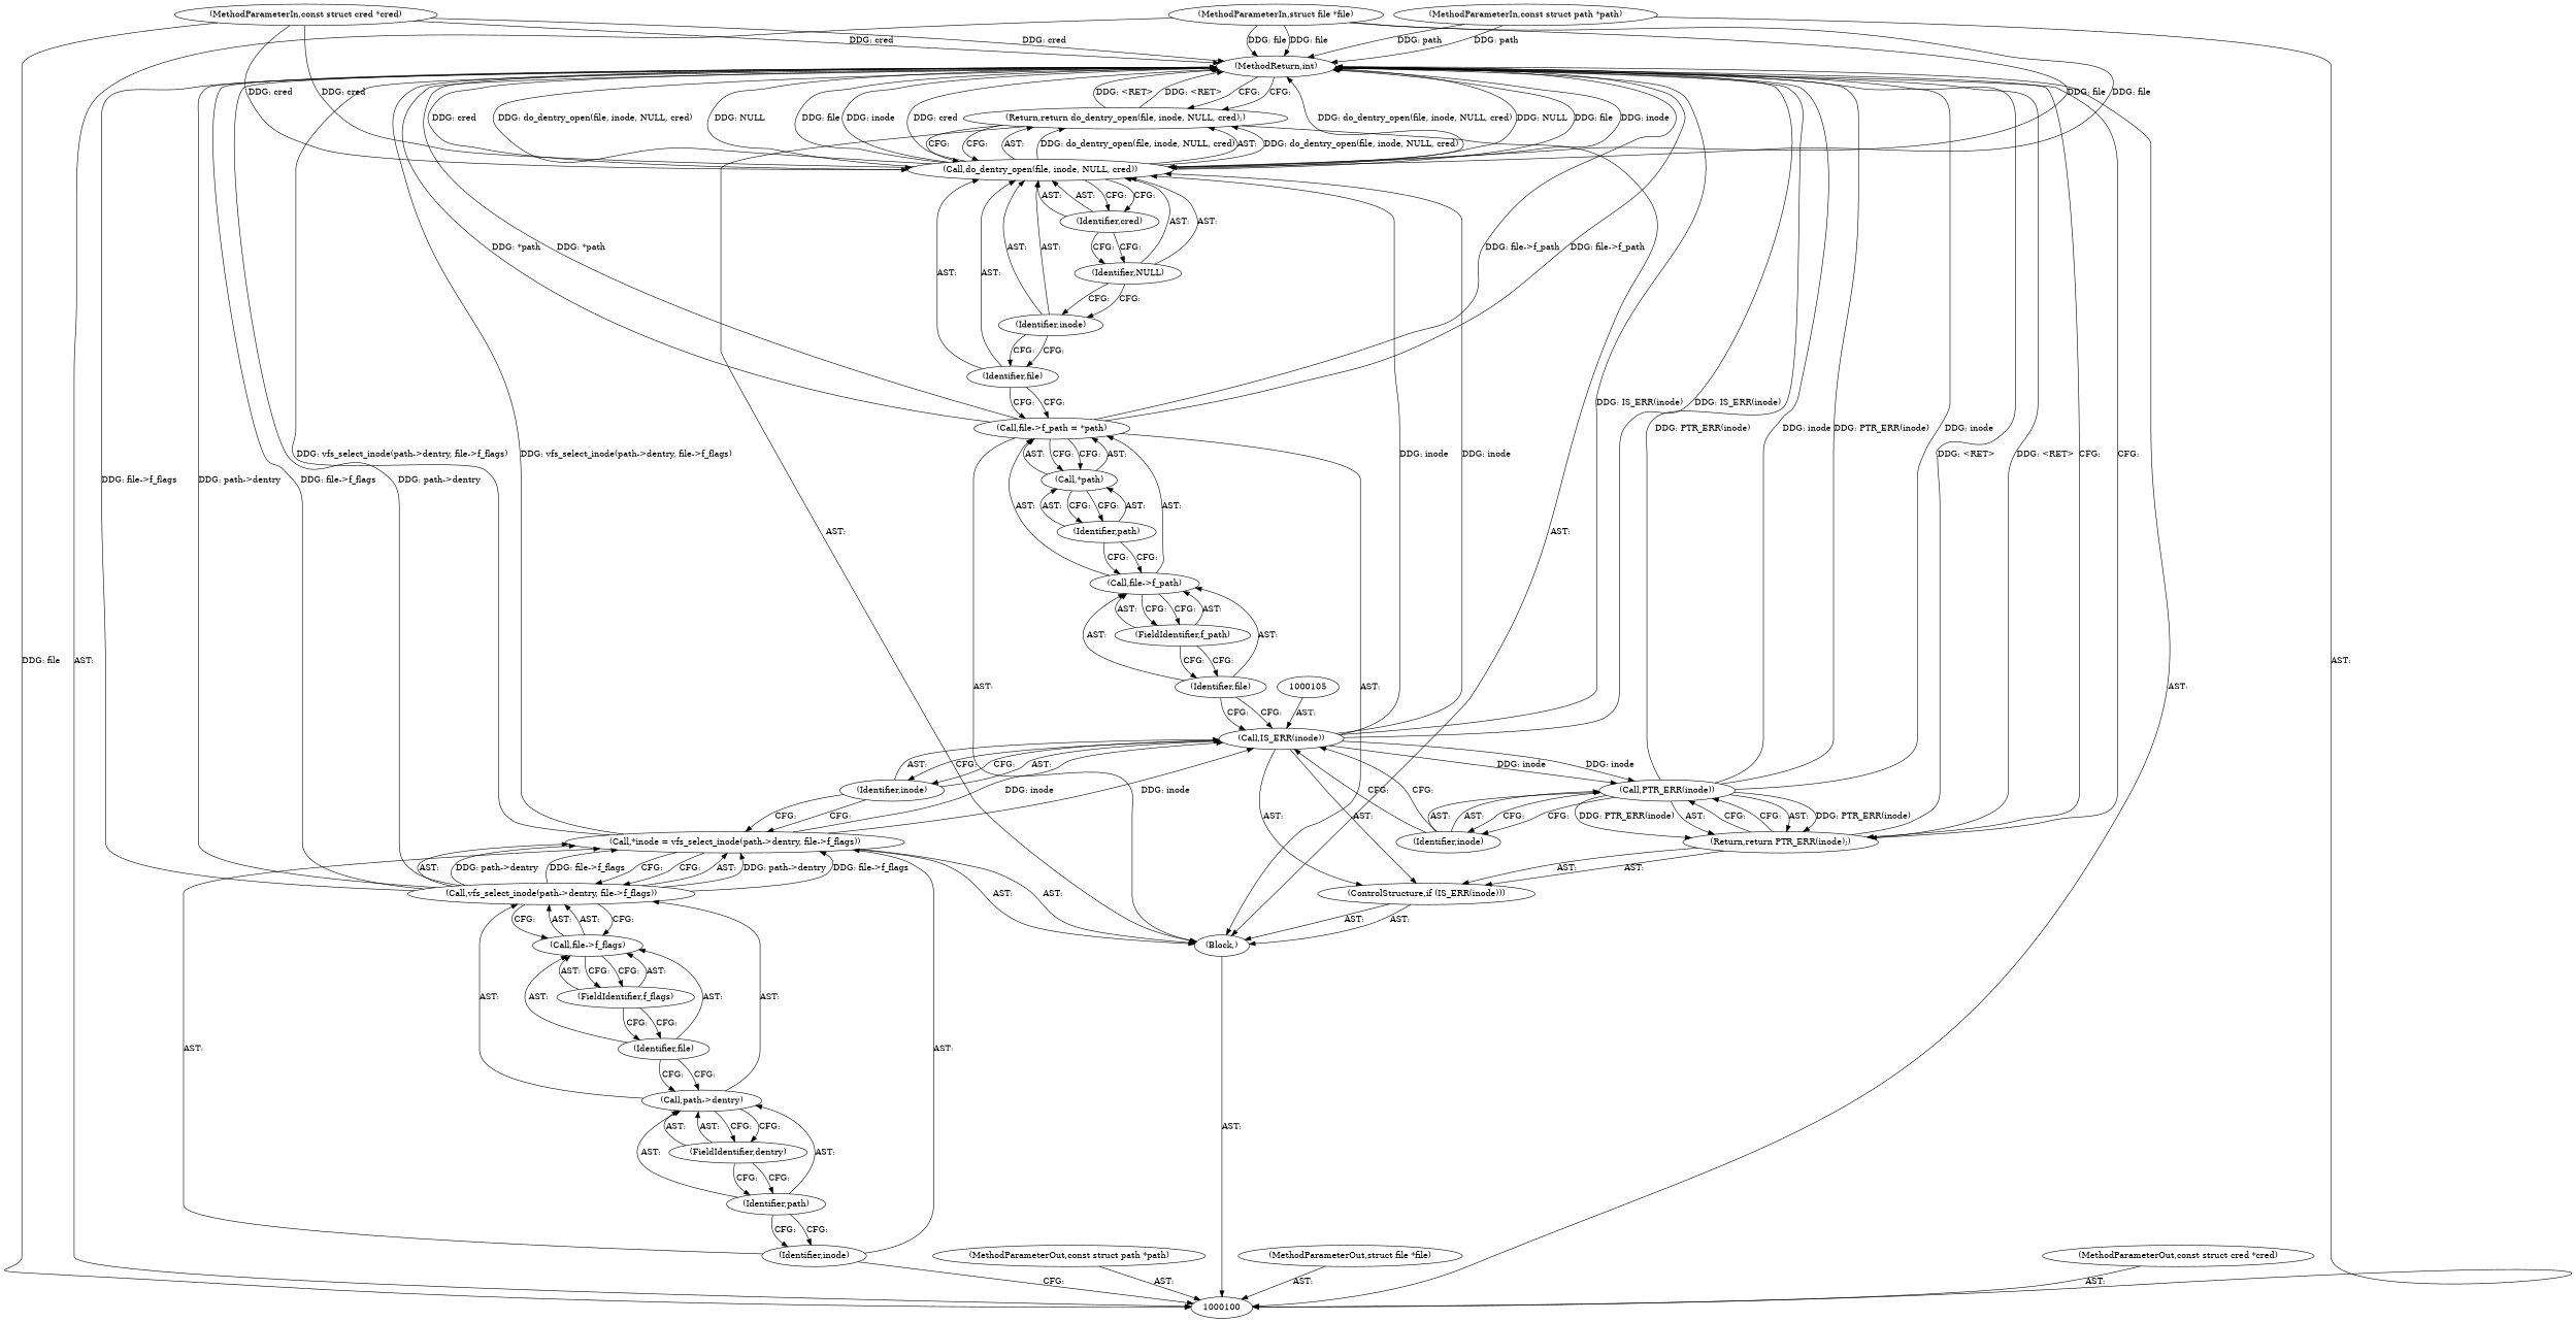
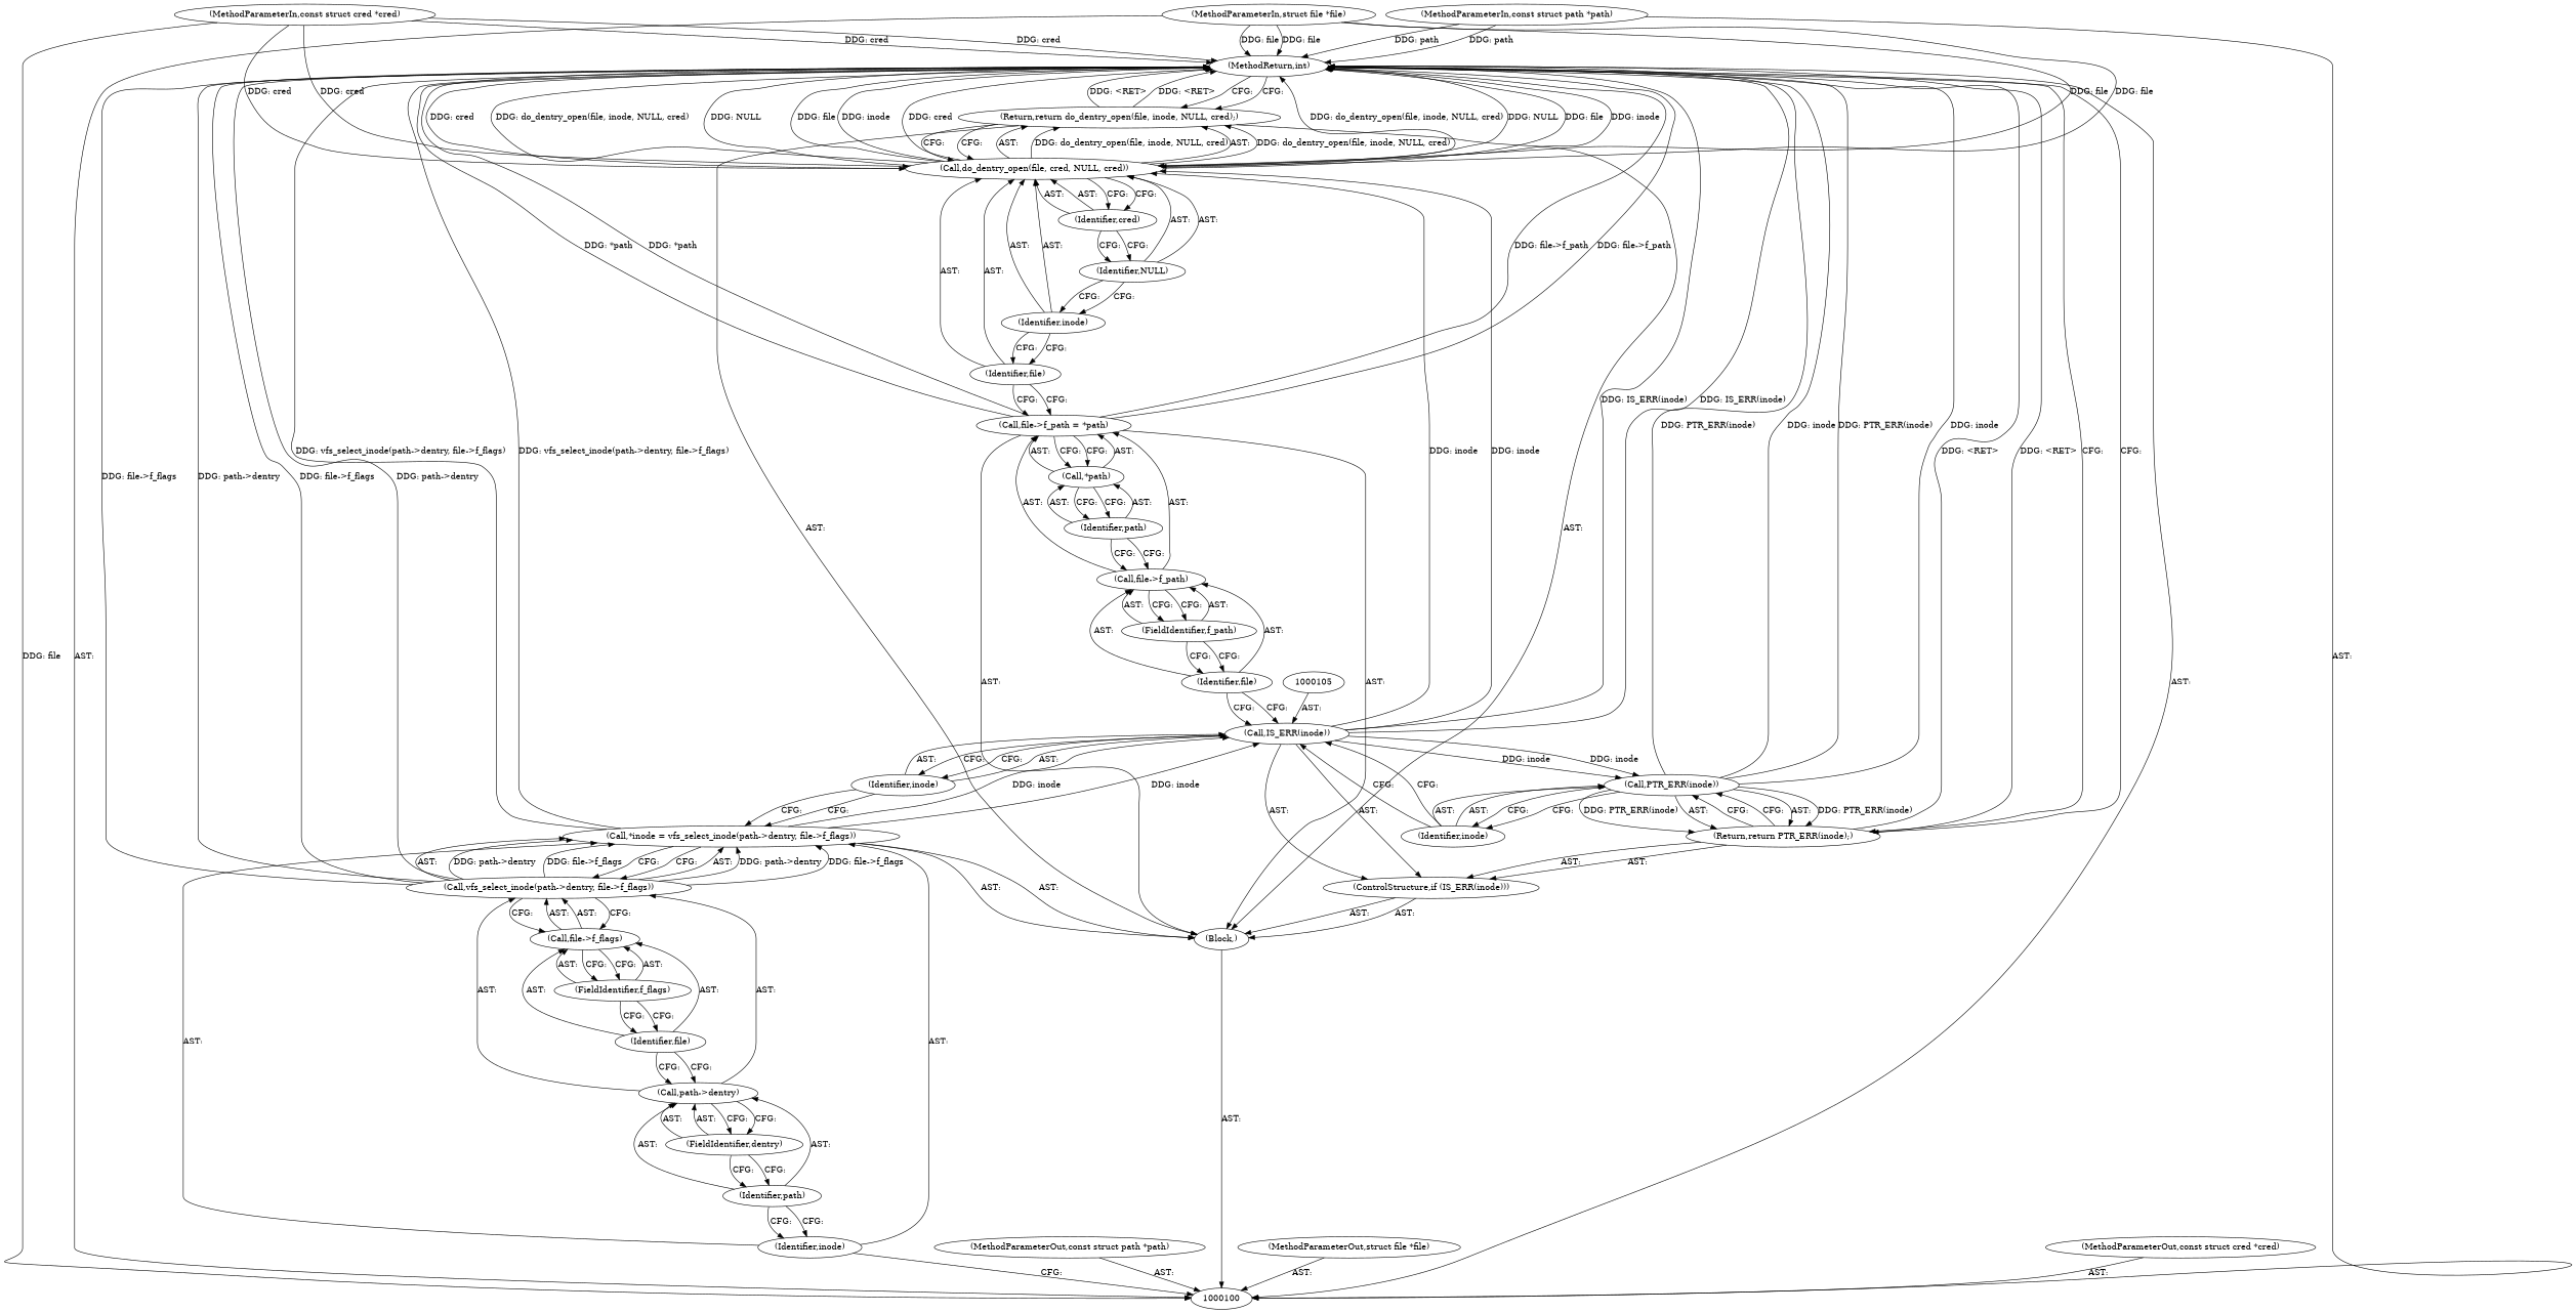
  digraph {
    n1 [label="(MethodReturn,int)"]
    n2 [label="(Return,return do_dentry_open(file, inode, NULL, cred);)"]
    n3 [label="(Return,return PTR_ERR(inode);)"]
    1000100
-   n5 [label="(Call,do_dentry_open(file, inode, NULL, cred))"]
+   n5 [label="(Call,do_dentry_open(file, cred, NULL, cred))"]
    n6 [label="(Block,)"]
    n7 [label="(ControlStructure,if (IS_ERR(inode)))"]
    n8 [label="(Call,PTR_ERR(inode))"]
    n9 [label="(MethodParameterIn,const struct path *path)"]
    n10 [label="(MethodParameterOut,const struct path *path)"]
    n11 [label="(MethodParameterIn,struct file *file)"]
    n12 [label="(Identifier,cred)"]
    n13 [label="(MethodParameterOut,struct file *file)"]
    n14 [label="(Identifier,file)"]
    n15 [label="(Call,file->f_path = *path)"]
    n16 [label="(Call,*path)"]
    n17 [label="(Identifier,inode)"]
    n18 [label="(Identifier,NULL)"]
    n19 [label="(MethodParameterIn,const struct cred *cred)"]
    n20 [label="(MethodParameterOut,const struct cred *cred)"]
    n21 [label="(Call,*inode = vfs_select_inode(path->dentry, file->f_flags))"]
    n22 [label="(Call,vfs_select_inode(path->dentry, file->f_flags))"]
    n23 [label="(Call,IS_ERR(inode))"]
    n24 [label="(Call,file->f_flags)"]
    n25 [label="(Identifier,inode)"]
    n26 [label="(Identifier,inode)"]
    n27 [label="(FieldIdentifier,f_flags)"]
    n28 [label="(Call,path->dentry)"]
    n29 [label="(FieldIdentifier,dentry)"]
    n30 [label="(Identifier,path)"]
    n31 [label="(Identifier,file)"]
    n32 [label="(Identifier,inode)"]
    n33 [label="(Identifier,path)"]
    n34 [label="(Call,file->f_path)"]
    n35 [label="(FieldIdentifier,f_path)"]
    n36 [label="(Identifier,file)"]
    1000105
    n1 -> n2 [label="CFG: "]
    n1 -> n2 [label="CFG: "]
    n1 -> n3 [label="CFG: "]
    n1 -> n3 [label="CFG: "]
    n1 -> 1000100 [label="AST: "]
    n2 -> n1 [label="DDG: <RET>"]
    n2 -> n1 [label="DDG: <RET>"]
    n2 -> n5 [label="CFG: "]
    n2 -> n5 [label="CFG: "]
    n2 -> n6 [label="AST: "]
    n2 -> n6 [label="AST: "]
    n3 -> n1 [label="DDG: <RET>"]
    n3 -> n1 [label="DDG: <RET>"]
    n3 -> n7 [label="AST: "]
    n3 -> n7 [label="AST: "]
    n3 -> n8 [label="CFG: "]
    n3 -> n8 [label="CFG: "]
    n5 -> n1 [label="DDG: inode"]
    n5 -> n1 [label="DDG: cred"]
    n5 -> n1 [label="DDG: do_dentry_open(file, inode, NULL, cred)"]
    n5 -> n1 [label="DDG: NULL"]
    n5 -> n1 [label="DDG: file"]
    n5 -> n1 [label="DDG: inode"]
    n5 -> n1 [label="DDG: cred"]
    n5 -> n1 [label="DDG: do_dentry_open(file, inode, NULL, cred)"]
    n5 -> n1 [label="DDG: NULL"]
    n5 -> n1 [label="DDG: file"]
    n5 -> n2 [label="AST: "]
    n5 -> n2 [label="DDG: do_dentry_open(file, inode, NULL, cred)"]
    n5 -> n2 [label="AST: "]
    n5 -> n2 [label="DDG: do_dentry_open(file, inode, NULL, cred)"]
    n5 -> n12 [label="CFG: "]
    n5 -> n12 [label="CFG: "]
    n6 -> 1000100 [label="AST: "]
    n7 -> n6 [label="AST: "]
    n7 -> n6 [label="AST: "]
    n8 -> n1 [label="DDG: PTR_ERR(inode)"]
    n8 -> n1 [label="DDG: inode"]
    n8 -> n1 [label="DDG: PTR_ERR(inode)"]
    n8 -> n1 [label="DDG: inode"]
    n8 -> n3 [label="AST: "]
    n8 -> n3 [label="DDG: PTR_ERR(inode)"]
    n8 -> n3 [label="AST: "]
    n8 -> n3 [label="DDG: PTR_ERR(inode)"]
    n8 -> n32 [label="CFG: "]
    n8 -> n32 [label="CFG: "]
    n9 -> n1 [label="DDG: path"]
    n9 -> n1 [label="DDG: path"]
    n9 -> 1000100 [label="AST: "]
    n10 -> 1000100 [label="AST: "]
    n11 -> n1 [label="DDG: file"]
    n11 -> n1 [label="DDG: file"]
    n11 -> 1000100 [label="AST: "]
    n11 -> n5 [label="DDG: file"]
    n11 -> n5 [label="DDG: file"]
    n12 -> n5 [label="AST: "]
    n12 -> n5 [label="AST: "]
    n12 -> n18 [label="CFG: "]
    n12 -> n18 [label="CFG: "]
    n13 -> 1000100 [label="AST: "]
    n14 -> n5 [label="AST: "]
    n14 -> n5 [label="AST: "]
    n14 -> n15 [label="CFG: "]
    n14 -> n15 [label="CFG: "]
    n15 -> n1 [label="DDG: *path"]
    n15 -> n1 [label="DDG: file->f_path"]
    n15 -> n1 [label="DDG: *path"]
    n15 -> n1 [label="DDG: file->f_path"]
    n15 -> n6 [label="AST: "]
    n15 -> n6 [label="AST: "]
    n15 -> n16 [label="CFG: "]
    n15 -> n16 [label="CFG: "]
    n16 -> n15 [label="AST: "]
    n16 -> n15 [label="AST: "]
    n16 -> n33 [label="CFG: "]
    n16 -> n33 [label="CFG: "]
    n17 -> n5 [label="AST: "]
    n17 -> n5 [label="AST: "]
    n17 -> n14 [label="CFG: "]
    n17 -> n14 [label="CFG: "]
    n18 -> n5 [label="AST: "]
    n18 -> n5 [label="AST: "]
    n18 -> n17 [label="CFG: "]
    n18 -> n17 [label="CFG: "]
    n19 -> n1 [label="DDG: cred"]
    n19 -> n1 [label="DDG: cred"]
    n19 -> 1000100 [label="DDG: file"]
    n19 -> n5 [label="DDG: cred"]
    n19 -> n5 [label="DDG: cred"]
    n20 -> 1000100 [label="AST: "]
    n21 -> n1 [label="DDG: vfs_select_inode(path->dentry, file->f_flags)"]
    n21 -> n1 [label="DDG: vfs_select_inode(path->dentry, file->f_flags)"]
    n21 -> n6 [label="AST: "]
    n21 -> n6 [label="AST: "]
    n21 -> n22 [label="CFG: "]
    n21 -> n22 [label="CFG: "]
    n21 -> n23 [label="DDG: inode"]
    n21 -> n23 [label="DDG: inode"]
    n22 -> n1 [label="DDG: file->f_flags"]
    n22 -> n1 [label="DDG: path->dentry"]
    n22 -> n1 [label="DDG: file->f_flags"]
    n22 -> n1 [label="DDG: path->dentry"]
    n22 -> n21 [label="AST: "]
    n22 -> n21 [label="DDG: path->dentry"]
    n22 -> n21 [label="DDG: file->f_flags"]
    n22 -> n21 [label="AST: "]
    n22 -> n21 [label="DDG: path->dentry"]
    n22 -> n21 [label="DDG: file->f_flags"]
    n22 -> n24 [label="CFG: "]
    n22 -> n24 [label="CFG: "]
    n23 -> n1 [label="DDG: IS_ERR(inode)"]
    n23 -> n1 [label="DDG: IS_ERR(inode)"]
    n23 -> n5 [label="DDG: inode"]
    n23 -> n5 [label="DDG: inode"]
    n23 -> n7 [label="AST: "]
    n23 -> n7 [label="AST: "]
    n23 -> n8 [label="DDG: inode"]
    n23 -> n8 [label="DDG: inode"]
    n23 -> n25 [label="CFG: "]
    n23 -> n25 [label="CFG: "]
    n24 -> n22 [label="AST: "]
    n24 -> n22 [label="AST: "]
    n24 -> n27 [label="CFG: "]
    n24 -> n27 [label="CFG: "]
    n25 -> n21 [label="CFG: "]
    n25 -> n21 [label="CFG: "]
    n25 -> n23 [label="AST: "]
    n25 -> n23 [label="AST: "]
    n26 -> 1000100 [label="CFG: "]
    n26 -> n21 [label="AST: "]
    n26 -> n21 [label="AST: "]
    n27 -> n24 [label="AST: "]
    n27 -> n24 [label="AST: "]
    n27 -> n31 [label="CFG: "]
    n27 -> n31 [label="CFG: "]
    n28 -> n22 [label="AST: "]
    n28 -> n22 [label="AST: "]
    n28 -> n29 [label="CFG: "]
    n28 -> n29 [label="CFG: "]
    n29 -> n28 [label="AST: "]
    n29 -> n28 [label="AST: "]
    n29 -> n30 [label="CFG: "]
    n29 -> n30 [label="CFG: "]
    n30 -> n26 [label="CFG: "]
    n30 -> n26 [label="CFG: "]
    n30 -> n28 [label="AST: "]
    n30 -> n28 [label="AST: "]
    n31 -> n24 [label="AST: "]
    n31 -> n24 [label="AST: "]
    n31 -> n28 [label="CFG: "]
    n31 -> n28 [label="CFG: "]
    n32 -> n8 [label="AST: "]
    n32 -> n8 [label="AST: "]
    n32 -> n23 [label="CFG: "]
    n32 -> n23 [label="CFG: "]
    n33 -> n16 [label="AST: "]
    n33 -> n16 [label="AST: "]
    n33 -> n34 [label="CFG: "]
    n33 -> n34 [label="CFG: "]
    n34 -> n15 [label="AST: "]
    n34 -> n15 [label="AST: "]
    n34 -> n35 [label="CFG: "]
    n34 -> n35 [label="CFG: "]
    n35 -> n34 [label="AST: "]
    n35 -> n34 [label="AST: "]
    n35 -> n36 [label="CFG: "]
    n35 -> n36 [label="CFG: "]
    n36 -> n23 [label="CFG: "]
    n36 -> n23 [label="CFG: "]
    n36 -> n34 [label="AST: "]
    n36 -> n34 [label="AST: "]
    1000105 -> n23 [label="AST: "]
  }
